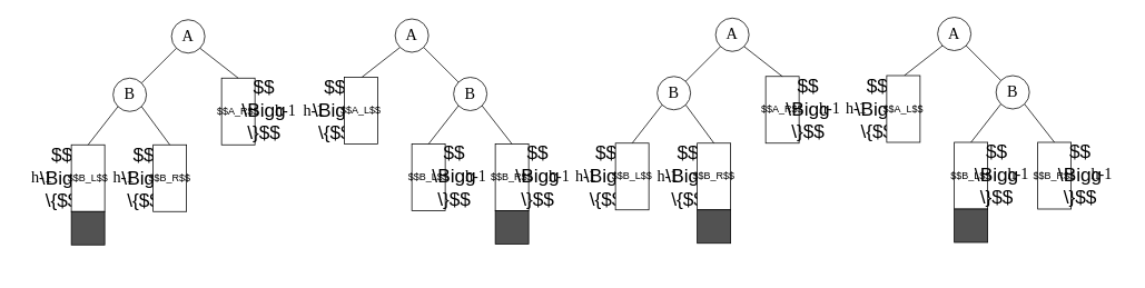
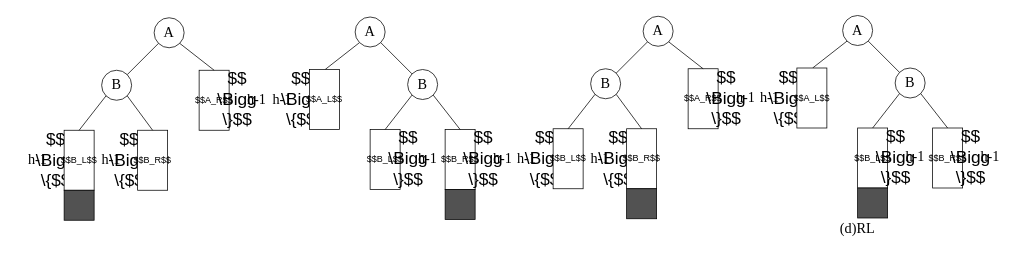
  <mxCell id="0" />
  <mxCell id="1" parent="0" />
  <mxCell id="2" value="" style="group;flipH=0;" vertex="1" connectable="0" parent="1"><mxGeometry x="20" y="23" width="352" height="300" as="geometry" /></mxCell>
  <mxCell id="3" value="A" style="ellipse;whiteSpace=wrap;html=1;fontFamily=Times New Roman;fontSize=19;" vertex="1" parent="2"><mxGeometry x="185" width="40" height="40" as="geometry" /></mxCell>
  <mxCell id="4" value="B" style="ellipse;whiteSpace=wrap;html=1;fontFamily=Times New Roman;fontSize=19;" vertex="1" parent="2"><mxGeometry x="115" y="70" width="40" height="40" as="geometry" /></mxCell>
  <mxCell id="5" style="rounded=0;orthogonalLoop=1;jettySize=auto;html=1;exitX=0;exitY=1;exitDx=0;exitDy=0;endArrow=none;endFill=0;" edge="1" parent="2" source="3" target="4"><mxGeometry relative="1" as="geometry" /></mxCell>
  <mxCell id="6" value="" style="group" vertex="1" connectable="0" parent="2"><mxGeometry y="150" width="105" height="120" as="geometry" /></mxCell>
  <mxCell id="7" value="&lt;font style=&quot;font-size: 19px;&quot; face=&quot;Times New Roman&quot;&gt;h-1&lt;/font&gt;" style="text;html=1;strokeColor=none;fillColor=none;align=center;verticalAlign=middle;whiteSpace=wrap;rounded=0;fontSize=11;fontFamily=Helvetica;fontColor=default;" vertex="1" parent="6"><mxGeometry y="25" width="60" height="30" as="geometry" /></mxCell>
  <mxCell id="8" value="&lt;font style=&quot;font-size: 23px;&quot;&gt;$$ \Bigg \{$$&lt;/font&gt;" style="text;html=1;strokeColor=none;fillColor=none;align=center;verticalAlign=middle;whiteSpace=wrap;rounded=0;fontSize=11;fontFamily=Helvetica;fontColor=default;" vertex="1" parent="6"><mxGeometry x="24" y="25" width="60" height="30" as="geometry" /></mxCell>
  <mxCell id="9" value="" style="group" vertex="1" connectable="0" parent="6"><mxGeometry x="65" width="40" height="120" as="geometry" /></mxCell>
  <mxCell id="10" value="&lt;font style=&quot;font-size: 12px;&quot;&gt;$$B_L$$&lt;/font&gt;" style="rounded=0;whiteSpace=wrap;html=1;direction=west;" vertex="1" parent="9"><mxGeometry width="40" height="80" as="geometry" /></mxCell>
  <mxCell id="11" value="" style="rounded=0;whiteSpace=wrap;html=1;fontFamily=Helvetica;fontSize=11;fontColor=default;fillStyle=auto;fillColor=#525252;gradientColor=none;container=0;" vertex="1" parent="6"><mxGeometry x="65" y="80" width="40" height="40" as="geometry" /></mxCell>
  <mxCell id="12" style="edgeStyle=none;shape=connector;rounded=0;orthogonalLoop=1;jettySize=auto;html=1;exitX=0;exitY=1;exitDx=0;exitDy=0;entryX=0.5;entryY=1;entryDx=0;entryDy=0;labelBackgroundColor=default;strokeColor=default;align=center;verticalAlign=middle;fontFamily=Helvetica;fontSize=11;fontColor=default;endArrow=none;endFill=0;" edge="1" parent="2" source="4" target="10"><mxGeometry relative="1" as="geometry" /></mxCell>
  <mxCell id="13" value="" style="group" vertex="1" connectable="0" parent="2"><mxGeometry x="98" y="150" width="105" height="120" as="geometry" /></mxCell>
  <mxCell id="14" value="&lt;font style=&quot;font-size: 19px;&quot; face=&quot;Times New Roman&quot;&gt;h-1&lt;/font&gt;" style="text;html=1;strokeColor=none;fillColor=none;align=center;verticalAlign=middle;whiteSpace=wrap;rounded=0;fontSize=11;fontFamily=Helvetica;fontColor=default;" vertex="1" parent="13"><mxGeometry y="25" width="60" height="30" as="geometry" /></mxCell>
  <mxCell id="15" value="&lt;font style=&quot;font-size: 23px;&quot;&gt;$$ \Bigg \{$$&lt;/font&gt;" style="text;html=1;strokeColor=none;fillColor=none;align=center;verticalAlign=middle;whiteSpace=wrap;rounded=0;fontSize=11;fontFamily=Helvetica;fontColor=default;" vertex="1" parent="13"><mxGeometry x="24" y="25" width="60" height="30" as="geometry" /></mxCell>
  <mxCell id="16" value="" style="group" vertex="1" connectable="0" parent="13"><mxGeometry x="65" width="40" height="120" as="geometry" /></mxCell>
  <mxCell id="17" value="&lt;font style=&quot;font-size: 12px;&quot;&gt;$$B_R$$&lt;/font&gt;" style="rounded=0;whiteSpace=wrap;html=1;direction=west;" vertex="1" parent="16"><mxGeometry width="40" height="80" as="geometry" /></mxCell>
  <mxCell id="18" style="edgeStyle=none;shape=connector;rounded=0;orthogonalLoop=1;jettySize=auto;html=1;exitX=1;exitY=1;exitDx=0;exitDy=0;entryX=0.5;entryY=1;entryDx=0;entryDy=0;labelBackgroundColor=default;strokeColor=default;align=center;verticalAlign=middle;fontFamily=Helvetica;fontSize=11;fontColor=default;endArrow=none;endFill=0;" edge="1" parent="2" source="4" target="17"><mxGeometry relative="1" as="geometry" /></mxCell>
  <mxCell id="19" value="" style="group" vertex="1" connectable="0" parent="2"><mxGeometry x="245" y="70" width="107" height="80" as="geometry" /></mxCell>
  <mxCell id="20" value="&lt;font style=&quot;font-size: 19px;&quot; face=&quot;Times New Roman&quot;&gt;h-1&lt;/font&gt;" style="text;html=1;strokeColor=none;fillColor=none;align=center;verticalAlign=middle;whiteSpace=wrap;rounded=0;fontSize=11;fontFamily=Helvetica;fontColor=default;" vertex="1" parent="19"><mxGeometry x="47" y="24" width="60" height="30" as="geometry" /></mxCell>
  <mxCell id="21" value="" style="group" vertex="1" connectable="0" parent="19"><mxGeometry width="81" height="80" as="geometry" /></mxCell>
  <mxCell id="22" value="$$A_R$$" style="rounded=0;whiteSpace=wrap;html=1;" vertex="1" parent="21"><mxGeometry width="40" height="80" as="geometry" /></mxCell>
  <mxCell id="23" value="&lt;font style=&quot;font-size: 23px;&quot;&gt;$$ \Bigg \}$$&lt;/font&gt;" style="text;html=1;strokeColor=none;fillColor=none;align=center;verticalAlign=middle;whiteSpace=wrap;rounded=0;fontSize=11;fontFamily=Helvetica;fontColor=default;" vertex="1" parent="21"><mxGeometry x="21" y="24" width="60" height="30" as="geometry" /></mxCell>
  <mxCell id="24" style="edgeStyle=none;shape=connector;rounded=0;orthogonalLoop=1;jettySize=auto;html=1;exitX=1;exitY=1;exitDx=0;exitDy=0;entryX=0.5;entryY=0;entryDx=0;entryDy=0;labelBackgroundColor=default;strokeColor=default;align=center;verticalAlign=middle;fontFamily=Helvetica;fontSize=11;fontColor=default;endArrow=none;endFill=0;" edge="1" parent="2" source="3" target="22"><mxGeometry relative="1" as="geometry" /></mxCell>
  <mxCell id="25" value="" style="group" vertex="1" connectable="0" parent="1"><mxGeometry x="346" y="22" width="353" height="300" as="geometry" /></mxCell>
  <mxCell id="26" style="edgeStyle=none;shape=connector;rounded=0;orthogonalLoop=1;jettySize=auto;html=1;exitX=0;exitY=1;exitDx=0;exitDy=0;entryX=0.5;entryY=0;entryDx=0;entryDy=0;labelBackgroundColor=default;strokeColor=default;align=center;verticalAlign=middle;fontFamily=Helvetica;fontSize=11;fontColor=default;endArrow=none;endFill=0;" edge="1" parent="25" source="27"><mxGeometry relative="1" as="geometry"><mxPoint x="87.0" y="70" as="targetPoint" /></mxGeometry></mxCell>
  <mxCell id="27" value="A" style="ellipse;whiteSpace=wrap;html=1;fontFamily=Times New Roman;fontSize=19;fontColor=default;" vertex="1" parent="25"><mxGeometry x="127" width="40" height="40" as="geometry" /></mxCell>
  <mxCell id="28" value="&lt;font style=&quot;font-size: 19px;&quot; face=&quot;Times New Roman&quot;&gt;B&lt;/font&gt;" style="ellipse;whiteSpace=wrap;html=1;aspect=fixed;fontFamily=Helvetica;fontSize=11;fontColor=default;" vertex="1" parent="25"><mxGeometry x="197" y="70" width="40" height="40" as="geometry" /></mxCell>
  <mxCell id="29" style="edgeStyle=none;shape=connector;rounded=0;orthogonalLoop=1;jettySize=auto;html=1;exitX=1;exitY=1;exitDx=0;exitDy=0;labelBackgroundColor=default;strokeColor=default;align=center;verticalAlign=middle;fontFamily=Helvetica;fontSize=11;fontColor=default;endArrow=none;endFill=0;" edge="1" parent="25" source="27" target="28"><mxGeometry relative="1" as="geometry" /></mxCell>
  <mxCell id="30" value="" style="group;fontFamily=Helvetica;fontSize=11;fontColor=default;" vertex="1" connectable="0" parent="25"><mxGeometry y="70" width="105" height="120" as="geometry" /></mxCell>
  <mxCell id="31" value="&lt;font style=&quot;font-size: 19px;&quot; face=&quot;Times New Roman&quot;&gt;h-1&lt;/font&gt;" style="text;html=1;strokeColor=none;fillColor=none;align=center;verticalAlign=middle;whiteSpace=wrap;rounded=0;fontSize=11;fontFamily=Helvetica;fontColor=default;" vertex="1" parent="30"><mxGeometry y="25" width="60" height="30" as="geometry" /></mxCell>
  <mxCell id="32" value="&lt;font style=&quot;font-size: 23px;&quot;&gt;$$ \Bigg \{$$&lt;/font&gt;" style="text;html=1;strokeColor=none;fillColor=none;align=center;verticalAlign=middle;whiteSpace=wrap;rounded=0;fontSize=11;fontFamily=Helvetica;fontColor=default;" vertex="1" parent="30"><mxGeometry x="25" y="25" width="60" height="30" as="geometry" /></mxCell>
  <mxCell id="33" value="" style="group;fontFamily=Helvetica;fontSize=11;fontColor=default;" vertex="1" connectable="0" parent="30"><mxGeometry x="66" width="40" height="120" as="geometry" /></mxCell>
  <mxCell id="34" value="&lt;font style=&quot;font-size: 12px;&quot;&gt;$$A_L$$&lt;/font&gt;" style="rounded=0;whiteSpace=wrap;html=1;direction=west;fontFamily=Helvetica;fontSize=11;fontColor=default;" vertex="1" parent="33"><mxGeometry width="40" height="80" as="geometry" /></mxCell>
  <mxCell id="35" value="" style="group" vertex="1" connectable="0" parent="25"><mxGeometry x="147" y="150" width="107" height="80" as="geometry" /></mxCell>
  <mxCell id="36" value="&lt;font style=&quot;font-size: 19px;&quot; face=&quot;Times New Roman&quot;&gt;h-1&lt;/font&gt;" style="text;html=1;strokeColor=none;fillColor=none;align=center;verticalAlign=middle;whiteSpace=wrap;rounded=0;fontSize=11;fontFamily=Helvetica;fontColor=default;" vertex="1" parent="35"><mxGeometry x="47" y="24" width="60" height="30" as="geometry" /></mxCell>
  <mxCell id="37" value="" style="group" vertex="1" connectable="0" parent="35"><mxGeometry width="81" height="80" as="geometry" /></mxCell>
  <mxCell id="38" value="$$B_L$$" style="rounded=0;whiteSpace=wrap;html=1;" vertex="1" parent="37"><mxGeometry width="40" height="80" as="geometry" /></mxCell>
  <mxCell id="39" value="&lt;font style=&quot;font-size: 23px;&quot;&gt;$$ \Bigg \}$$&lt;/font&gt;" style="text;html=1;strokeColor=none;fillColor=none;align=center;verticalAlign=middle;whiteSpace=wrap;rounded=0;fontSize=11;fontFamily=Helvetica;fontColor=default;" vertex="1" parent="37"><mxGeometry x="21" y="24" width="60" height="30" as="geometry" /></mxCell>
  <mxCell id="40" style="edgeStyle=none;shape=connector;rounded=0;orthogonalLoop=1;jettySize=auto;html=1;exitX=0;exitY=1;exitDx=0;exitDy=0;entryX=0.5;entryY=0;entryDx=0;entryDy=0;labelBackgroundColor=default;strokeColor=default;align=center;verticalAlign=middle;fontFamily=Helvetica;fontSize=11;fontColor=default;endArrow=none;endFill=0;" edge="1" parent="25" source="28" target="38"><mxGeometry relative="1" as="geometry" /></mxCell>
  <mxCell id="41" value="" style="group" vertex="1" connectable="0" parent="25"><mxGeometry x="247" y="150" width="107" height="80" as="geometry" /></mxCell>
  <mxCell id="42" value="&lt;font style=&quot;font-size: 19px;&quot; face=&quot;Times New Roman&quot;&gt;h-1&lt;/font&gt;" style="text;html=1;strokeColor=none;fillColor=none;align=center;verticalAlign=middle;whiteSpace=wrap;rounded=0;fontSize=11;fontFamily=Helvetica;fontColor=default;" vertex="1" parent="41"><mxGeometry x="47" y="24" width="60" height="30" as="geometry" /></mxCell>
  <mxCell id="43" value="" style="group" vertex="1" connectable="0" parent="41"><mxGeometry width="81" height="80" as="geometry" /></mxCell>
  <mxCell id="44" value="$$B_R$$" style="rounded=0;whiteSpace=wrap;html=1;" vertex="1" parent="43"><mxGeometry width="40" height="80" as="geometry" /></mxCell>
  <mxCell id="45" value="&lt;font style=&quot;font-size: 23px;&quot;&gt;$$ \Bigg \}$$&lt;/font&gt;" style="text;html=1;strokeColor=none;fillColor=none;align=center;verticalAlign=middle;whiteSpace=wrap;rounded=0;fontSize=11;fontFamily=Helvetica;fontColor=default;" vertex="1" parent="43"><mxGeometry x="21" y="24" width="60" height="30" as="geometry" /></mxCell>
  <mxCell id="46" style="edgeStyle=none;shape=connector;rounded=0;orthogonalLoop=1;jettySize=auto;html=1;exitX=1;exitY=1;exitDx=0;exitDy=0;entryX=0.5;entryY=0;entryDx=0;entryDy=0;labelBackgroundColor=default;strokeColor=default;align=center;verticalAlign=middle;fontFamily=Helvetica;fontSize=11;fontColor=default;endArrow=none;endFill=0;" edge="1" parent="25" source="28" target="44"><mxGeometry relative="1" as="geometry" /></mxCell>
  <mxCell id="47" value="" style="rounded=0;whiteSpace=wrap;html=1;fontFamily=Helvetica;fontSize=11;fontColor=default;fillStyle=auto;fillColor=#525252;gradientColor=none;container=0;" vertex="1" parent="25"><mxGeometry x="247" y="230" width="40" height="40" as="geometry" /></mxCell>
  <mxCell id="48" value="" style="group;flipH=0;" vertex="1" connectable="0" parent="1"><mxGeometry x="672" y="21" width="352" height="300" as="geometry" /></mxCell>
  <mxCell id="49" value="A" style="ellipse;whiteSpace=wrap;html=1;fontFamily=Times New Roman;fontSize=19;" vertex="1" parent="48"><mxGeometry x="185" width="40" height="40" as="geometry" /></mxCell>
  <mxCell id="50" value="B" style="ellipse;whiteSpace=wrap;html=1;fontFamily=Times New Roman;fontSize=19;" vertex="1" parent="48"><mxGeometry x="115" y="70" width="40" height="40" as="geometry" /></mxCell>
  <mxCell id="51" style="rounded=0;orthogonalLoop=1;jettySize=auto;html=1;exitX=0;exitY=1;exitDx=0;exitDy=0;endArrow=none;endFill=0;" edge="1" parent="48" source="49" target="50"><mxGeometry relative="1" as="geometry" /></mxCell>
  <mxCell id="52" value="" style="group" vertex="1" connectable="0" parent="48"><mxGeometry y="150" width="105" height="120" as="geometry" /></mxCell>
  <mxCell id="53" value="&lt;font style=&quot;font-size: 19px;&quot; face=&quot;Times New Roman&quot;&gt;h-1&lt;/font&gt;" style="text;html=1;strokeColor=none;fillColor=none;align=center;verticalAlign=middle;whiteSpace=wrap;rounded=0;fontSize=11;fontFamily=Helvetica;fontColor=default;" vertex="1" parent="52"><mxGeometry y="25" width="60" height="30" as="geometry" /></mxCell>
  <mxCell id="54" value="&lt;font style=&quot;font-size: 23px;&quot;&gt;$$ \Bigg \{$$&lt;/font&gt;" style="text;html=1;strokeColor=none;fillColor=none;align=center;verticalAlign=middle;whiteSpace=wrap;rounded=0;fontSize=11;fontFamily=Helvetica;fontColor=default;" vertex="1" parent="52"><mxGeometry x="24" y="25" width="60" height="30" as="geometry" /></mxCell>
  <mxCell id="55" value="" style="group" vertex="1" connectable="0" parent="52"><mxGeometry x="65" width="40" height="120" as="geometry" /></mxCell>
  <mxCell id="56" value="&lt;font style=&quot;font-size: 12px;&quot;&gt;$$B_L$$&lt;/font&gt;" style="rounded=0;whiteSpace=wrap;html=1;direction=west;" vertex="1" parent="55"><mxGeometry width="40" height="80" as="geometry" /></mxCell>
  <mxCell id="57" style="edgeStyle=none;shape=connector;rounded=0;orthogonalLoop=1;jettySize=auto;html=1;exitX=0;exitY=1;exitDx=0;exitDy=0;entryX=0.5;entryY=1;entryDx=0;entryDy=0;labelBackgroundColor=default;strokeColor=default;align=center;verticalAlign=middle;fontFamily=Helvetica;fontSize=11;fontColor=default;endArrow=none;endFill=0;" edge="1" parent="48" source="50" target="56"><mxGeometry relative="1" as="geometry" /></mxCell>
  <mxCell id="58" value="" style="group" vertex="1" connectable="0" parent="48"><mxGeometry x="98" y="150" width="105" height="120" as="geometry" /></mxCell>
  <mxCell id="59" value="&lt;font style=&quot;font-size: 19px;&quot; face=&quot;Times New Roman&quot;&gt;h-1&lt;/font&gt;" style="text;html=1;strokeColor=none;fillColor=none;align=center;verticalAlign=middle;whiteSpace=wrap;rounded=0;fontSize=11;fontFamily=Helvetica;fontColor=default;" vertex="1" parent="58"><mxGeometry y="25" width="60" height="30" as="geometry" /></mxCell>
  <mxCell id="60" value="&lt;font style=&quot;font-size: 23px;&quot;&gt;$$ \Bigg \{$$&lt;/font&gt;" style="text;html=1;strokeColor=none;fillColor=none;align=center;verticalAlign=middle;whiteSpace=wrap;rounded=0;fontSize=11;fontFamily=Helvetica;fontColor=default;" vertex="1" parent="58"><mxGeometry x="24" y="25" width="60" height="30" as="geometry" /></mxCell>
  <mxCell id="61" value="" style="group" vertex="1" connectable="0" parent="58"><mxGeometry x="65" width="40" height="120" as="geometry" /></mxCell>
  <mxCell id="62" value="&lt;font style=&quot;font-size: 12px;&quot;&gt;$$B_R$$&lt;/font&gt;" style="rounded=0;whiteSpace=wrap;html=1;direction=west;" vertex="1" parent="61"><mxGeometry width="40" height="80" as="geometry" /></mxCell>
  <mxCell id="63" value="" style="rounded=0;whiteSpace=wrap;html=1;fontFamily=Helvetica;fontSize=11;fontColor=default;fillStyle=auto;fillColor=#525252;gradientColor=none;container=0;" vertex="1" parent="61"><mxGeometry y="80" width="40" height="40" as="geometry" /></mxCell>
  <mxCell id="64" style="edgeStyle=none;shape=connector;rounded=0;orthogonalLoop=1;jettySize=auto;html=1;exitX=1;exitY=1;exitDx=0;exitDy=0;entryX=0.5;entryY=1;entryDx=0;entryDy=0;labelBackgroundColor=default;strokeColor=default;align=center;verticalAlign=middle;fontFamily=Helvetica;fontSize=11;fontColor=default;endArrow=none;endFill=0;" edge="1" parent="48" source="50" target="62"><mxGeometry relative="1" as="geometry" /></mxCell>
  <mxCell id="65" value="" style="group" vertex="1" connectable="0" parent="48"><mxGeometry x="245" y="70" width="107" height="80" as="geometry" /></mxCell>
  <mxCell id="66" value="&lt;font style=&quot;font-size: 19px;&quot; face=&quot;Times New Roman&quot;&gt;h-1&lt;/font&gt;" style="text;html=1;strokeColor=none;fillColor=none;align=center;verticalAlign=middle;whiteSpace=wrap;rounded=0;fontSize=11;fontFamily=Helvetica;fontColor=default;" vertex="1" parent="65"><mxGeometry x="47" y="24" width="60" height="30" as="geometry" /></mxCell>
  <mxCell id="67" value="" style="group" vertex="1" connectable="0" parent="65"><mxGeometry width="81" height="80" as="geometry" /></mxCell>
  <mxCell id="68" value="$$A_R$$" style="rounded=0;whiteSpace=wrap;html=1;" vertex="1" parent="67"><mxGeometry width="40" height="80" as="geometry" /></mxCell>
  <mxCell id="69" value="&lt;font style=&quot;font-size: 23px;&quot;&gt;$$ \Bigg \}$$&lt;/font&gt;" style="text;html=1;strokeColor=none;fillColor=none;align=center;verticalAlign=middle;whiteSpace=wrap;rounded=0;fontSize=11;fontFamily=Helvetica;fontColor=default;" vertex="1" parent="67"><mxGeometry x="21" y="24" width="60" height="30" as="geometry" /></mxCell>
  <mxCell id="70" style="edgeStyle=none;shape=connector;rounded=0;orthogonalLoop=1;jettySize=auto;html=1;exitX=1;exitY=1;exitDx=0;exitDy=0;entryX=0.5;entryY=0;entryDx=0;entryDy=0;labelBackgroundColor=default;strokeColor=default;align=center;verticalAlign=middle;fontFamily=Helvetica;fontSize=11;fontColor=default;endArrow=none;endFill=0;" edge="1" parent="48" source="49" target="68"><mxGeometry relative="1" as="geometry" /></mxCell>
  <mxCell id="71" value="" style="group" vertex="1" connectable="0" parent="1"><mxGeometry x="996" y="20" width="353" height="300" as="geometry" /></mxCell>
  <mxCell id="72" style="edgeStyle=none;shape=connector;rounded=0;orthogonalLoop=1;jettySize=auto;html=1;exitX=0;exitY=1;exitDx=0;exitDy=0;entryX=0.5;entryY=0;entryDx=0;entryDy=0;labelBackgroundColor=default;strokeColor=default;align=center;verticalAlign=middle;fontFamily=Helvetica;fontSize=11;fontColor=default;endArrow=none;endFill=0;" edge="1" parent="71" source="73"><mxGeometry relative="1" as="geometry"><mxPoint x="87.0" y="70" as="targetPoint" /></mxGeometry></mxCell>
  <mxCell id="73" value="A" style="ellipse;whiteSpace=wrap;html=1;fontFamily=Times New Roman;fontSize=19;fontColor=default;" vertex="1" parent="71"><mxGeometry x="127" width="40" height="40" as="geometry" /></mxCell>
  <mxCell id="74" value="&lt;font style=&quot;font-size: 19px;&quot; face=&quot;Times New Roman&quot;&gt;B&lt;/font&gt;" style="ellipse;whiteSpace=wrap;html=1;aspect=fixed;fontFamily=Helvetica;fontSize=11;fontColor=default;" vertex="1" parent="71"><mxGeometry x="197" y="70" width="40" height="40" as="geometry" /></mxCell>
  <mxCell id="75" style="edgeStyle=none;shape=connector;rounded=0;orthogonalLoop=1;jettySize=auto;html=1;exitX=1;exitY=1;exitDx=0;exitDy=0;labelBackgroundColor=default;strokeColor=default;align=center;verticalAlign=middle;fontFamily=Helvetica;fontSize=11;fontColor=default;endArrow=none;endFill=0;" edge="1" parent="71" source="73" target="74"><mxGeometry relative="1" as="geometry" /></mxCell>
  <mxCell id="76" value="" style="group;fontFamily=Helvetica;fontSize=11;fontColor=default;" vertex="1" connectable="0" parent="71"><mxGeometry y="70" width="105" height="120" as="geometry" /></mxCell>
  <mxCell id="77" value="&lt;font style=&quot;font-size: 19px;&quot; face=&quot;Times New Roman&quot;&gt;h-1&lt;/font&gt;" style="text;html=1;strokeColor=none;fillColor=none;align=center;verticalAlign=middle;whiteSpace=wrap;rounded=0;fontSize=11;fontFamily=Helvetica;fontColor=default;" vertex="1" parent="76"><mxGeometry y="25" width="60" height="30" as="geometry" /></mxCell>
  <mxCell id="78" value="&lt;font style=&quot;font-size: 23px;&quot;&gt;$$ \Bigg \{$$&lt;/font&gt;" style="text;html=1;strokeColor=none;fillColor=none;align=center;verticalAlign=middle;whiteSpace=wrap;rounded=0;fontSize=11;fontFamily=Helvetica;fontColor=default;" vertex="1" parent="76"><mxGeometry x="25" y="25" width="60" height="30" as="geometry" /></mxCell>
  <mxCell id="79" value="" style="group;fontFamily=Helvetica;fontSize=11;fontColor=default;" vertex="1" connectable="0" parent="76"><mxGeometry x="66" width="40" height="120" as="geometry" /></mxCell>
  <mxCell id="80" value="&lt;font style=&quot;font-size: 12px;&quot;&gt;$$A_L$$&lt;/font&gt;" style="rounded=0;whiteSpace=wrap;html=1;direction=west;fontFamily=Helvetica;fontSize=11;fontColor=default;" vertex="1" parent="79"><mxGeometry width="40" height="80" as="geometry" /></mxCell>
  <mxCell id="81" value="" style="group" vertex="1" connectable="0" parent="71"><mxGeometry x="147" y="150" width="107" height="80" as="geometry" /></mxCell>
  <mxCell id="82" value="&lt;font style=&quot;font-size: 19px;&quot; face=&quot;Times New Roman&quot;&gt;h-1&lt;/font&gt;" style="text;html=1;strokeColor=none;fillColor=none;align=center;verticalAlign=middle;whiteSpace=wrap;rounded=0;fontSize=11;fontFamily=Helvetica;fontColor=default;" vertex="1" parent="81"><mxGeometry x="47" y="24" width="60" height="30" as="geometry" /></mxCell>
  <mxCell id="83" value="" style="group" vertex="1" connectable="0" parent="81"><mxGeometry width="81" height="80" as="geometry" /></mxCell>
  <mxCell id="84" value="$$B_L$$" style="rounded=0;whiteSpace=wrap;html=1;" vertex="1" parent="83"><mxGeometry width="40" height="80" as="geometry" /></mxCell>
  <mxCell id="85" value="&lt;font style=&quot;font-size: 23px;&quot;&gt;$$ \Bigg \}$$&lt;/font&gt;" style="text;html=1;strokeColor=none;fillColor=none;align=center;verticalAlign=middle;whiteSpace=wrap;rounded=0;fontSize=11;fontFamily=Helvetica;fontColor=default;" vertex="1" parent="83"><mxGeometry x="21" y="24" width="60" height="30" as="geometry" /></mxCell>
  <mxCell id="86" style="edgeStyle=none;shape=connector;rounded=0;orthogonalLoop=1;jettySize=auto;html=1;exitX=0;exitY=1;exitDx=0;exitDy=0;entryX=0.5;entryY=0;entryDx=0;entryDy=0;labelBackgroundColor=default;strokeColor=default;align=center;verticalAlign=middle;fontFamily=Helvetica;fontSize=11;fontColor=default;endArrow=none;endFill=0;" edge="1" parent="71" source="74" target="84"><mxGeometry relative="1" as="geometry" /></mxCell>
  <mxCell id="87" value="" style="group" vertex="1" connectable="0" parent="71"><mxGeometry x="247" y="150" width="107" height="80" as="geometry" /></mxCell>
  <mxCell id="88" value="&lt;font style=&quot;font-size: 19px;&quot; face=&quot;Times New Roman&quot;&gt;h-1&lt;/font&gt;" style="text;html=1;strokeColor=none;fillColor=none;align=center;verticalAlign=middle;whiteSpace=wrap;rounded=0;fontSize=11;fontFamily=Helvetica;fontColor=default;" vertex="1" parent="87"><mxGeometry x="47" y="24" width="60" height="30" as="geometry" /></mxCell>
  <mxCell id="89" value="" style="group" vertex="1" connectable="0" parent="87"><mxGeometry width="81" height="80" as="geometry" /></mxCell>
  <mxCell id="90" value="$$B_R$$" style="rounded=0;whiteSpace=wrap;html=1;" vertex="1" parent="89"><mxGeometry width="40" height="80" as="geometry" /></mxCell>
  <mxCell id="91" value="&lt;font style=&quot;font-size: 23px;&quot;&gt;$$ \Bigg \}$$&lt;/font&gt;" style="text;html=1;strokeColor=none;fillColor=none;align=center;verticalAlign=middle;whiteSpace=wrap;rounded=0;fontSize=11;fontFamily=Helvetica;fontColor=default;" vertex="1" parent="89"><mxGeometry x="21" y="24" width="60" height="30" as="geometry" /></mxCell>
  <mxCell id="92" style="edgeStyle=none;shape=connector;rounded=0;orthogonalLoop=1;jettySize=auto;html=1;exitX=1;exitY=1;exitDx=0;exitDy=0;entryX=0.5;entryY=0;entryDx=0;entryDy=0;labelBackgroundColor=default;strokeColor=default;align=center;verticalAlign=middle;fontFamily=Helvetica;fontSize=11;fontColor=default;endArrow=none;endFill=0;" edge="1" parent="71" source="74" target="90"><mxGeometry relative="1" as="geometry" /></mxCell>
  <mxCell id="93" value="" style="rounded=0;whiteSpace=wrap;html=1;fontFamily=Helvetica;fontSize=11;fontColor=default;fillStyle=auto;fillColor=#525252;gradientColor=none;container=0;" vertex="1" parent="71"><mxGeometry x="147" y="230" width="40" height="40" as="geometry" /></mxCell>
+ <mxCell id="94" value="&lt;span style=&quot;font-size: 19px;&quot;&gt;&lt;font face=&quot;Times New Roman&quot;&gt;(d)RL&lt;/font&gt;&lt;/span&gt;" style="text;html=1;strokeColor=none;fillColor=none;align=center;verticalAlign=middle;whiteSpace=wrap;rounded=0;fontSize=11;fontFamily=Helvetica;fontColor=default;" vertex="1" parent="71"><mxGeometry x="117" y="270" width="60" height="30" as="geometry" /></mxCell>
